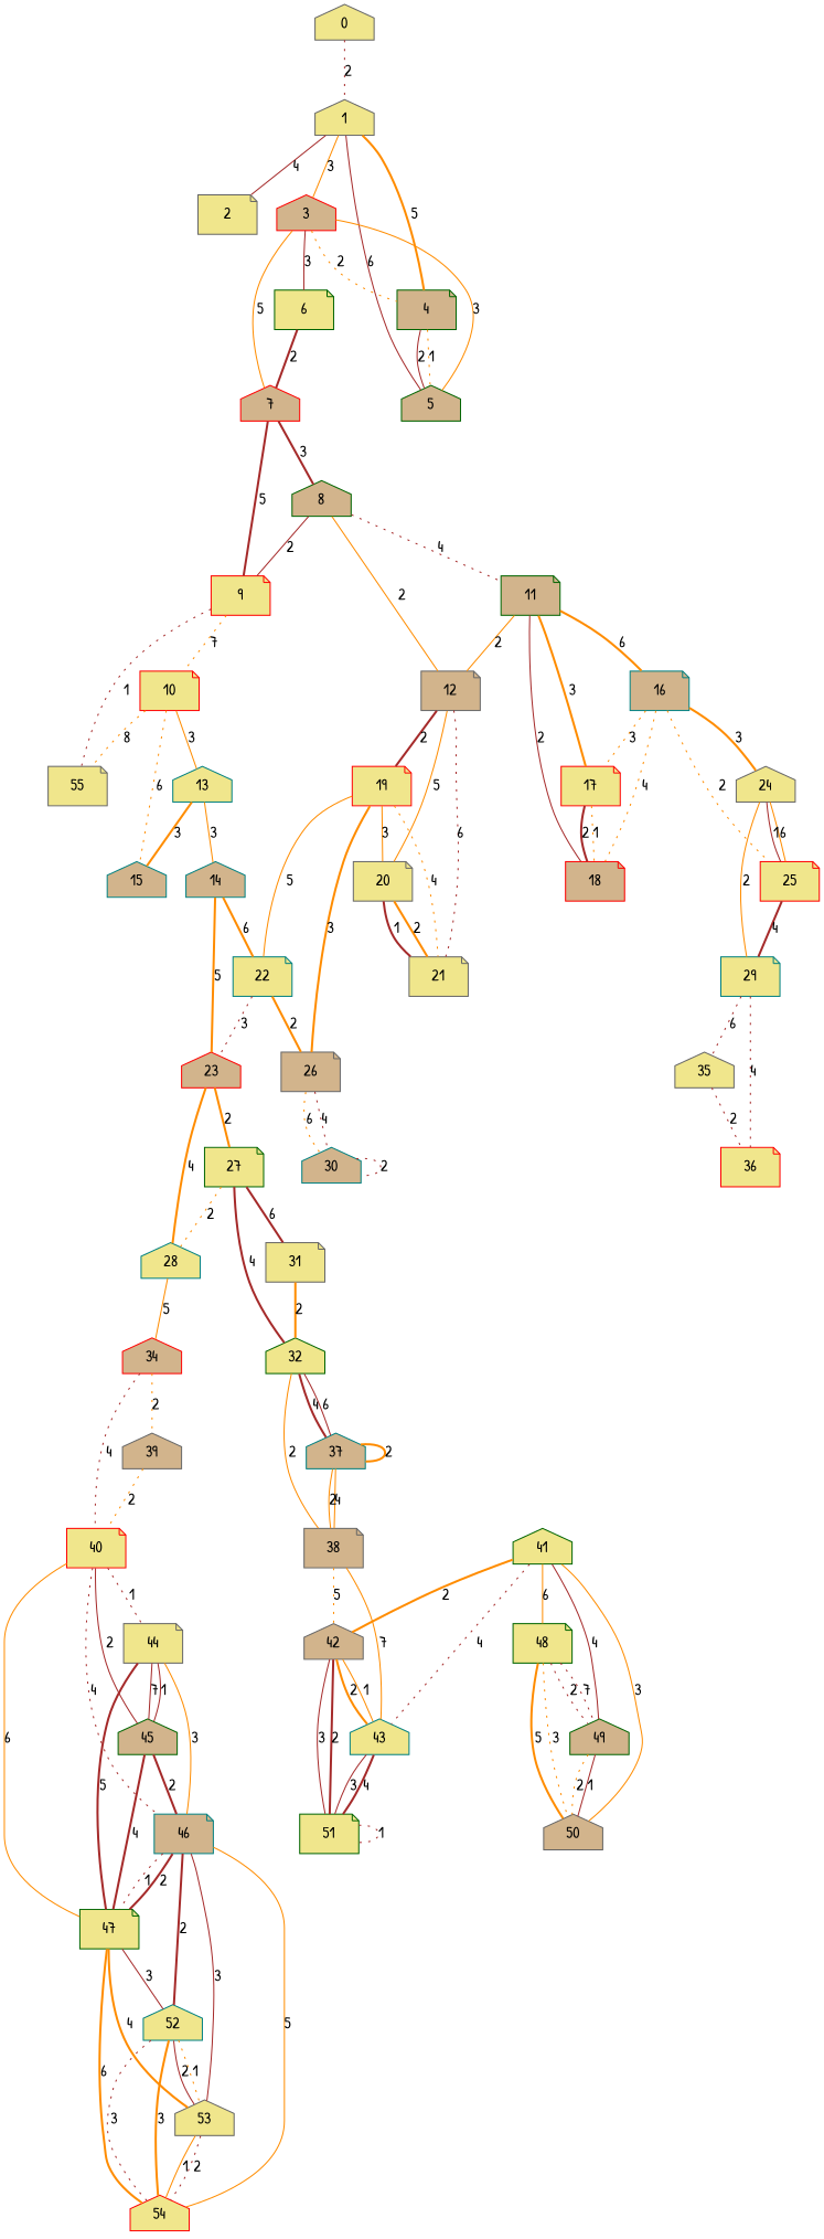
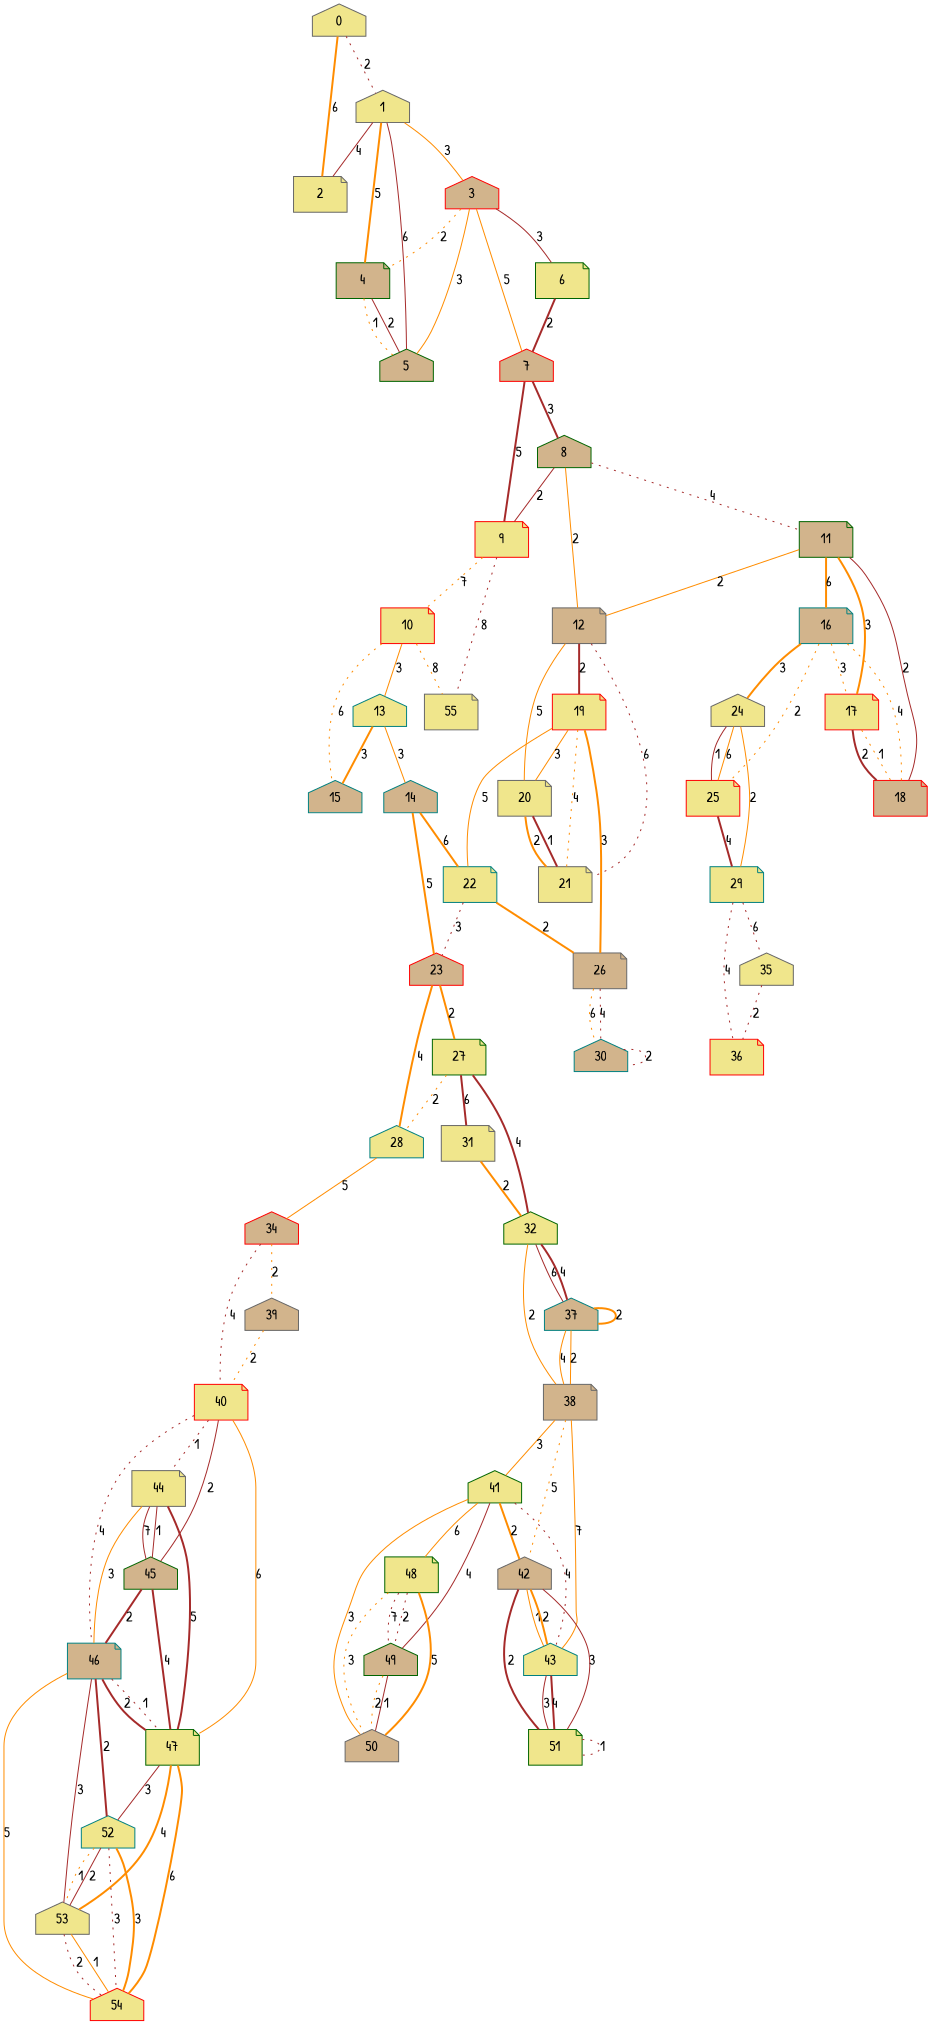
  graph {
    fontname="Patrick Hand"
    node [color=gray40 fillcolor=khaki fontname="Patrick Hand" shape=note style=filled weight=1]
    edge [color=darkorange fontname="Patrick Hand" style=solid]
    0 [shape=house]
    1 [shape=house]
    2
    3 [color=red fillcolor=tan shape=house]
    4 [color=darkgreen fillcolor=tan]
    5 [color=darkgreen fillcolor=tan shape=house]
    6 [color=darkgreen]
    7 [color=red fillcolor=tan shape=house]
    8 [color=darkgreen fillcolor=tan shape=house]
    9 [color=red]
    11 [color=darkgreen fillcolor=tan]
    12 [fillcolor=tan]
    10 [color=red]
    55 [weight=4]
    16 [color=teal fillcolor=tan]
    17 [color=red]
    18 [color=red fillcolor=tan]
    19 [color=red]
    20
    21
    13 [color=teal shape=house]
    15 [color=teal fillcolor=tan shape=house]
    14 [color=teal fillcolor=tan shape=house]
    24 [shape=house]
    25 [color=red]
    22 [color=teal]
    26 [fillcolor=tan]
    23 [color=red fillcolor=tan shape=house]
    27 [color=darkgreen]
    28 [color=teal shape=house]
    29 [color=teal]
    30 [color=teal fillcolor=tan shape=house weight=2]
    31
    32 [color=darkgreen shape=house]
    34 [color=red fillcolor=tan shape=house]
    35 [shape=house]
    36 [color=red]
    37 [color=teal fillcolor=tan shape=house weight=2]
    38 [fillcolor=tan]
    39 [fillcolor=tan shape=house]
    40 [color=red]
    41 [color=darkgreen shape=house]
    42 [fillcolor=tan shape=house]
    43 [color=teal shape=house]
    44
    45 [color=darkgreen fillcolor=tan shape=house]
    46 [color=teal fillcolor=tan]
    47 [color=darkgreen]
    48 [color=darkgreen]
    49 [color=darkgreen fillcolor=tan shape=house]
    50 [fillcolor=tan shape=house]
    51 [color=darkgreen weight=2]
    52 [color=teal shape=house]
    53 [shape=house]
    54 [color=red shape=house]
    0 -- 1 [color=brown label=2 style=dotted]
+   0 -- 2 [label=6 style=bold]
    1 -- 2 [color=brown label=4]
    1 -- 3 [label=3]
    1 -- 4 [label=5 style=bold]
    1 -- 5 [color=brown label=6]
    3 -- 4 [label=2 style=dotted]
    3 -- 5 [label=3]
    3 -- 6 [color=brown label=3]
    3 -- 7 [label=5]
    4 -- 5 [color=brown label=2]
    4 -- 5 [label=1 style=dotted]
    6 -- 7 [color=brown label=2 style=bold]
    7 -- 8 [color=brown label=3 style=bold]
    7 -- 9 [color=brown label=5 style=bold]
    8 -- 9 [color=brown label=2]
    8 -- 11 [color=brown label=4 style=dotted]
    8 -- 12 [label=2]
    9 -- 10 [label=7 style=dotted]
-   9 -- 55 [color=brown label=1 style=dotted]
+   9 -- 55 [color=brown label=8 style=dotted]
    11 -- 12 [label=2]
    11 -- 16 [label=6 style=bold]
    11 -- 17 [label=3 style=bold]
    11 -- 18 [color=brown label=2]
    12 -- 19 [color=brown label=2 style=bold]
    12 -- 20 [label=5]
    12 -- 21 [color=brown label=6 style=dotted]
    10 -- 55 [label=8 style=dotted]
    10 -- 13 [label=3]
    10 -- 15 [label=6 style=dotted]
    16 -- 17 [label=3 style=dotted]
    16 -- 18 [label=4 style=dotted]
    16 -- 24 [label=3 style=bold]
    16 -- 25 [label=2 style=dotted]
    17 -- 18 [color=brown label=2 style=bold]
    17 -- 18 [label=1 style=dotted]
    19 -- 20 [label=3]
    19 -- 21 [label=4 style=dotted]
    19 -- 22 [label=5]
    19 -- 26 [label=3 style=bold]
    20 -- 21 [color=brown label=1 style=bold]
    20 -- 21 [label=2 style=bold]
    13 -- 15 [label=3 style=bold]
    13 -- 14 [label=3]
    14 -- 22 [label=6 style=bold]
    14 -- 23 [label=5 style=bold]
    24 -- 25 [label=6]
    24 -- 25 [color=brown label=1]
    24 -- 29 [label=2]
    25 -- 29 [color=brown label=4 style=bold]
    22 -- 26 [label=2 style=bold]
    22 -- 23 [color=brown label=3 style=dotted]
    26 -- 30 [label=6 style=dotted]
    26 -- 30 [color=brown label=4 style=dotted]
    23 -- 27 [label=2 style=bold]
    23 -- 28 [label=4 style=bold]
    27 -- 28 [label=2 style=dotted]
    27 -- 31 [color=brown label=6 style=bold]
    27 -- 32 [color=brown label=4 style=bold]
    28 -- 34 [label=5]
    29 -- 35 [color=brown label=6 style=dotted]
    29 -- 36 [color=brown label=4 style=dotted]
    30 -- 30 [color=brown label=2 style=dotted]
    31 -- 32 [label=2 style=bold]
    32 -- 37 [color=brown label=6]
    32 -- 37 [color=brown label=4 style=bold]
    32 -- 38 [label=2]
    34 -- 39 [label=2 style=dotted]
    34 -- 40 [color=brown label=4 style=dotted]
    35 -- 36 [color=brown label=2 style=dotted]
    37 -- 37 [label=2 style=bold]
    37 -- 38 [label=4]
    37 -- 38 [label=2]
+   38 -- 41 [label=3]
    38 -- 42 [label=5 style=dotted]
    38 -- 43 [label=7]
    39 -- 40 [label=2 style=dotted]
    40 -- 44 [color=brown label=1 style=dotted]
    40 -- 45 [color=brown label=2]
    40 -- 46 [color=brown label=4 style=dotted]
    40 -- 47 [label=6]
    41 -- 42 [label=2 style=bold]
    41 -- 43 [color=brown label=4 style=dotted]
    41 -- 48 [label=6]
    41 -- 49 [color=brown label=4]
    41 -- 50 [label=3]
    42 -- 43 [label=1]
    42 -- 43 [label=2 style=bold]
    42 -- 51 [color=brown label=2 style=bold]
    42 -- 51 [color=brown label=3]
    43 -- 51 [color=brown label=3]
    43 -- 51 [color=brown label=4 style=bold]
    44 -- 45 [color=brown label=1]
    44 -- 45 [color=brown label=7]
    44 -- 46 [label=3]
    44 -- 47 [color=brown label=5 style=bold]
    45 -- 46 [color=brown label=2 style=bold]
    45 -- 47 [color=brown label=4 style=bold]
    46 -- 47 [color=brown label=2 style=bold]
    46 -- 47 [color=brown label=1 style=dotted]
    46 -- 52 [color=brown label=2 style=bold]
    46 -- 53 [color=brown label=3]
    46 -- 54 [label=5]
    47 -- 52 [color=brown label=3]
    47 -- 53 [label=4 style=bold]
    47 -- 54 [label=6 style=bold]
    48 -- 49 [color=brown label=2 style=dotted]
    48 -- 49 [color=brown label=7 style=dotted]
    48 -- 50 [label=3 style=dotted]
    48 -- 50 [label=5 style=bold]
    49 -- 50 [color=brown label=1]
    49 -- 50 [label=2 style=dotted]
    51 -- 51 [color=brown label=1 style=dotted]
    52 -- 53 [color=brown label=2]
    52 -- 53 [label=1 style=dotted]
    52 -- 54 [color=brown label=3 style=dotted]
    52 -- 54 [label=3 style=bold]
    53 -- 54 [label=1]
    53 -- 54 [color=brown label=2 style=dotted]
  }
